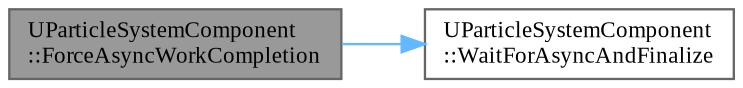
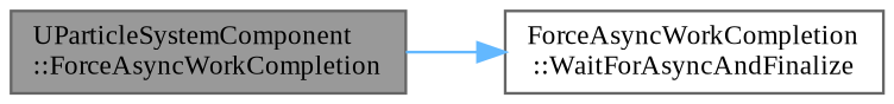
  digraph {
    rankdir=LR
    fontname="Liberation Serif"
    node [fontname="Liberation Serif" fontsize=10 shape=box style=filled]
    n1 [color=gray40 fillcolor=grey60 fontcolor=black height=0.2 label="UParticleSystemComponent\l::ForceAsyncWorkCompletion" width=0.4]
-   n2 [color=grey40 fillcolor=white height=0.2 label="UParticleSystemComponent\l::WaitForAsyncAndFinalize" width=0.4]
+   n2 [color=grey40 fillcolor=white height=0.2 label="ForceAsyncWorkCompletion\l::WaitForAsyncAndFinalize" width=0.4]
    n1 -> n2 [color=steelblue1 fontname="Liberation Serif" fontsize=10 labelfontname=Helvetica labelfontsize=10 style=solid]
  }
